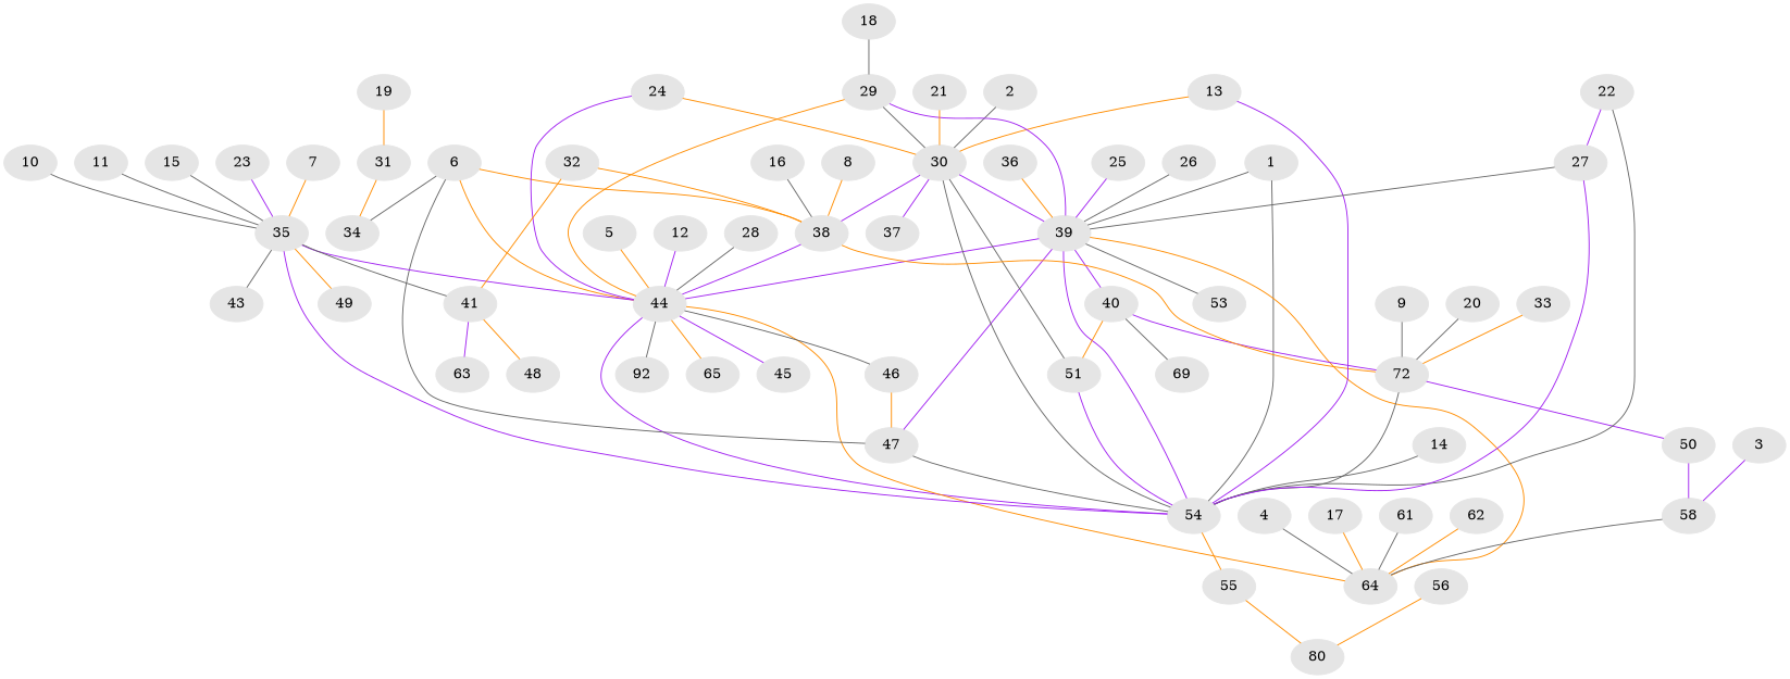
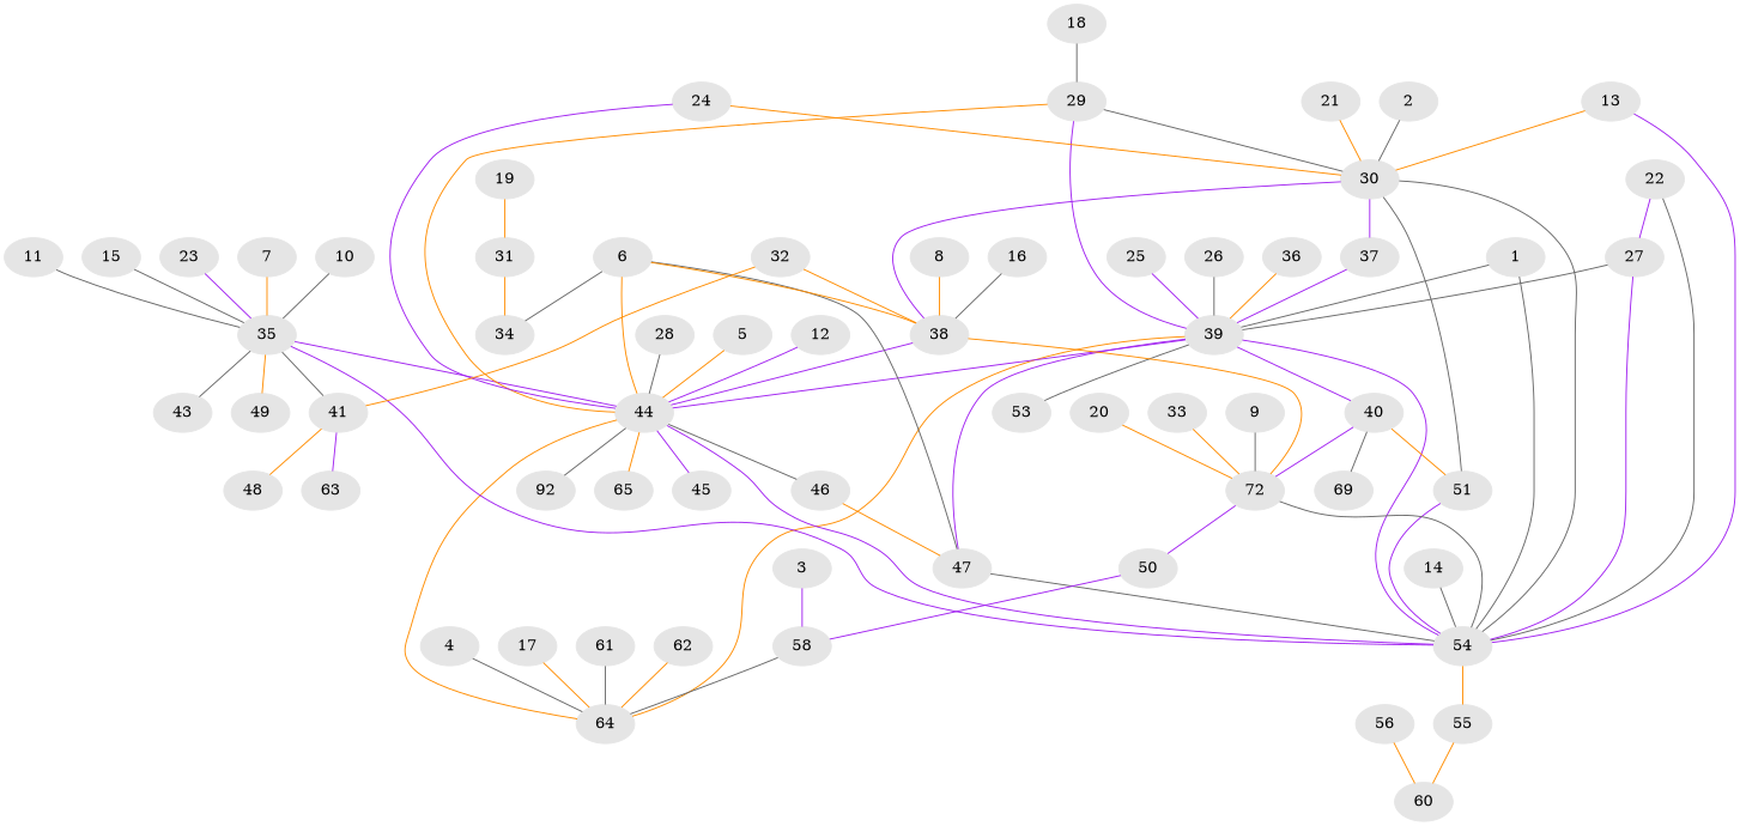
  graph {
    node [color=gray90 style=filled]
    edge [color=gray40 weight=1.0]
    1
    39
    54
    64
    44
    47
    40
    53
    55
    2
    30
    38
    37
    51
    3
    58
    4
    5
    45
    46
    n21 [label=92]
    65
    6
    34
    n25 [label=72]
    7
    35
    41
    43
    49
    8
    9
    50
    10
    11
    12
    13
    14
    15
    16
    17
    18
    29
    19
    31
    20
    21
    22
    27
    23
    24
    25
    26
    28
    32
    48
    63
    33
    36
    n60 [label=69]
-   60 [label=80]
+   60
    56
    61
    62
    1 -- 39
    1 -- 54
    39 -- 54 [color=purple]
    39 -- 64 [color=darkorange]
    39 -- 44 [color=purple]
    39 -- 47 [color=purple weight=2.0]
    39 -- 40 [color=purple]
    39 -- 53
    54 -- 55 [color=darkorange]
    44 -- 54 [color=purple]
    44 -- 64 [color=darkorange]
    44 -- 45 [color=purple]
    44 -- 46
    44 -- n21
    44 -- 65 [color=darkorange]
    47 -- 54
    40 -- 51 [color=darkorange]
    40 -- n25 [color=purple]
    40 -- n60
    55 -- 60 [color=darkorange]
    2 -- 30
-   30 -- 39 [color=purple weight=2.0]
+   37 -- 39 [color=purple weight=2.0]
    30 -- 54
    30 -- 38 [color=purple]
    30 -- 37 [color=purple]
    30 -- 51
    38 -- 44 [color=purple]
    38 -- n25 [color=darkorange]
    51 -- 54 [color=purple]
    3 -- 58 [color=purple]
    58 -- 64
    4 -- 64
    5 -- 44 [color=darkorange]
    46 -- 47 [color=darkorange]
    6 -- 44 [color=darkorange]
    6 -- 47
    6 -- 38 [color=darkorange]
    6 -- 34
    n25 -- 54
    n25 -- 50 [color=purple]
    7 -- 35 [color=darkorange]
    35 -- 54 [color=purple]
    35 -- 44 [color=purple weight=2.0]
    35 -- 41
    35 -- 43
    35 -- 49 [color=darkorange]
    41 -- 48 [color=darkorange]
    41 -- 63 [color=purple]
    8 -- 38 [color=darkorange]
    9 -- n25
    50 -- 58 [color=purple]
    10 -- 35
    11 -- 35
    12 -- 44 [color=purple]
    13 -- 54 [color=purple]
    13 -- 30 [color=darkorange]
    14 -- 54
    15 -- 35
    16 -- 38
    17 -- 64 [color=darkorange]
    18 -- 29
    29 -- 39 [color=purple]
    29 -- 44 [color=darkorange]
    29 -- 30
    19 -- 31 [color=darkorange]
    31 -- 34 [color=darkorange]
-   20 -- n25
+   20 -- n25 [color=darkorange]
    21 -- 30 [color=darkorange]
    22 -- 54
    22 -- 27 [color=purple]
    27 -- 39
    27 -- 54 [color=purple]
    23 -- 35 [color=purple]
    24 -- 44 [color=purple]
    24 -- 30 [color=darkorange]
    25 -- 39 [color=purple]
    26 -- 39
    28 -- 44
    32 -- 38 [color=darkorange]
    32 -- 41 [color=darkorange]
    33 -- n25 [color=darkorange]
    36 -- 39 [color=darkorange]
    56 -- 60 [color=darkorange]
    61 -- 64
    62 -- 64 [color=darkorange]
  }
